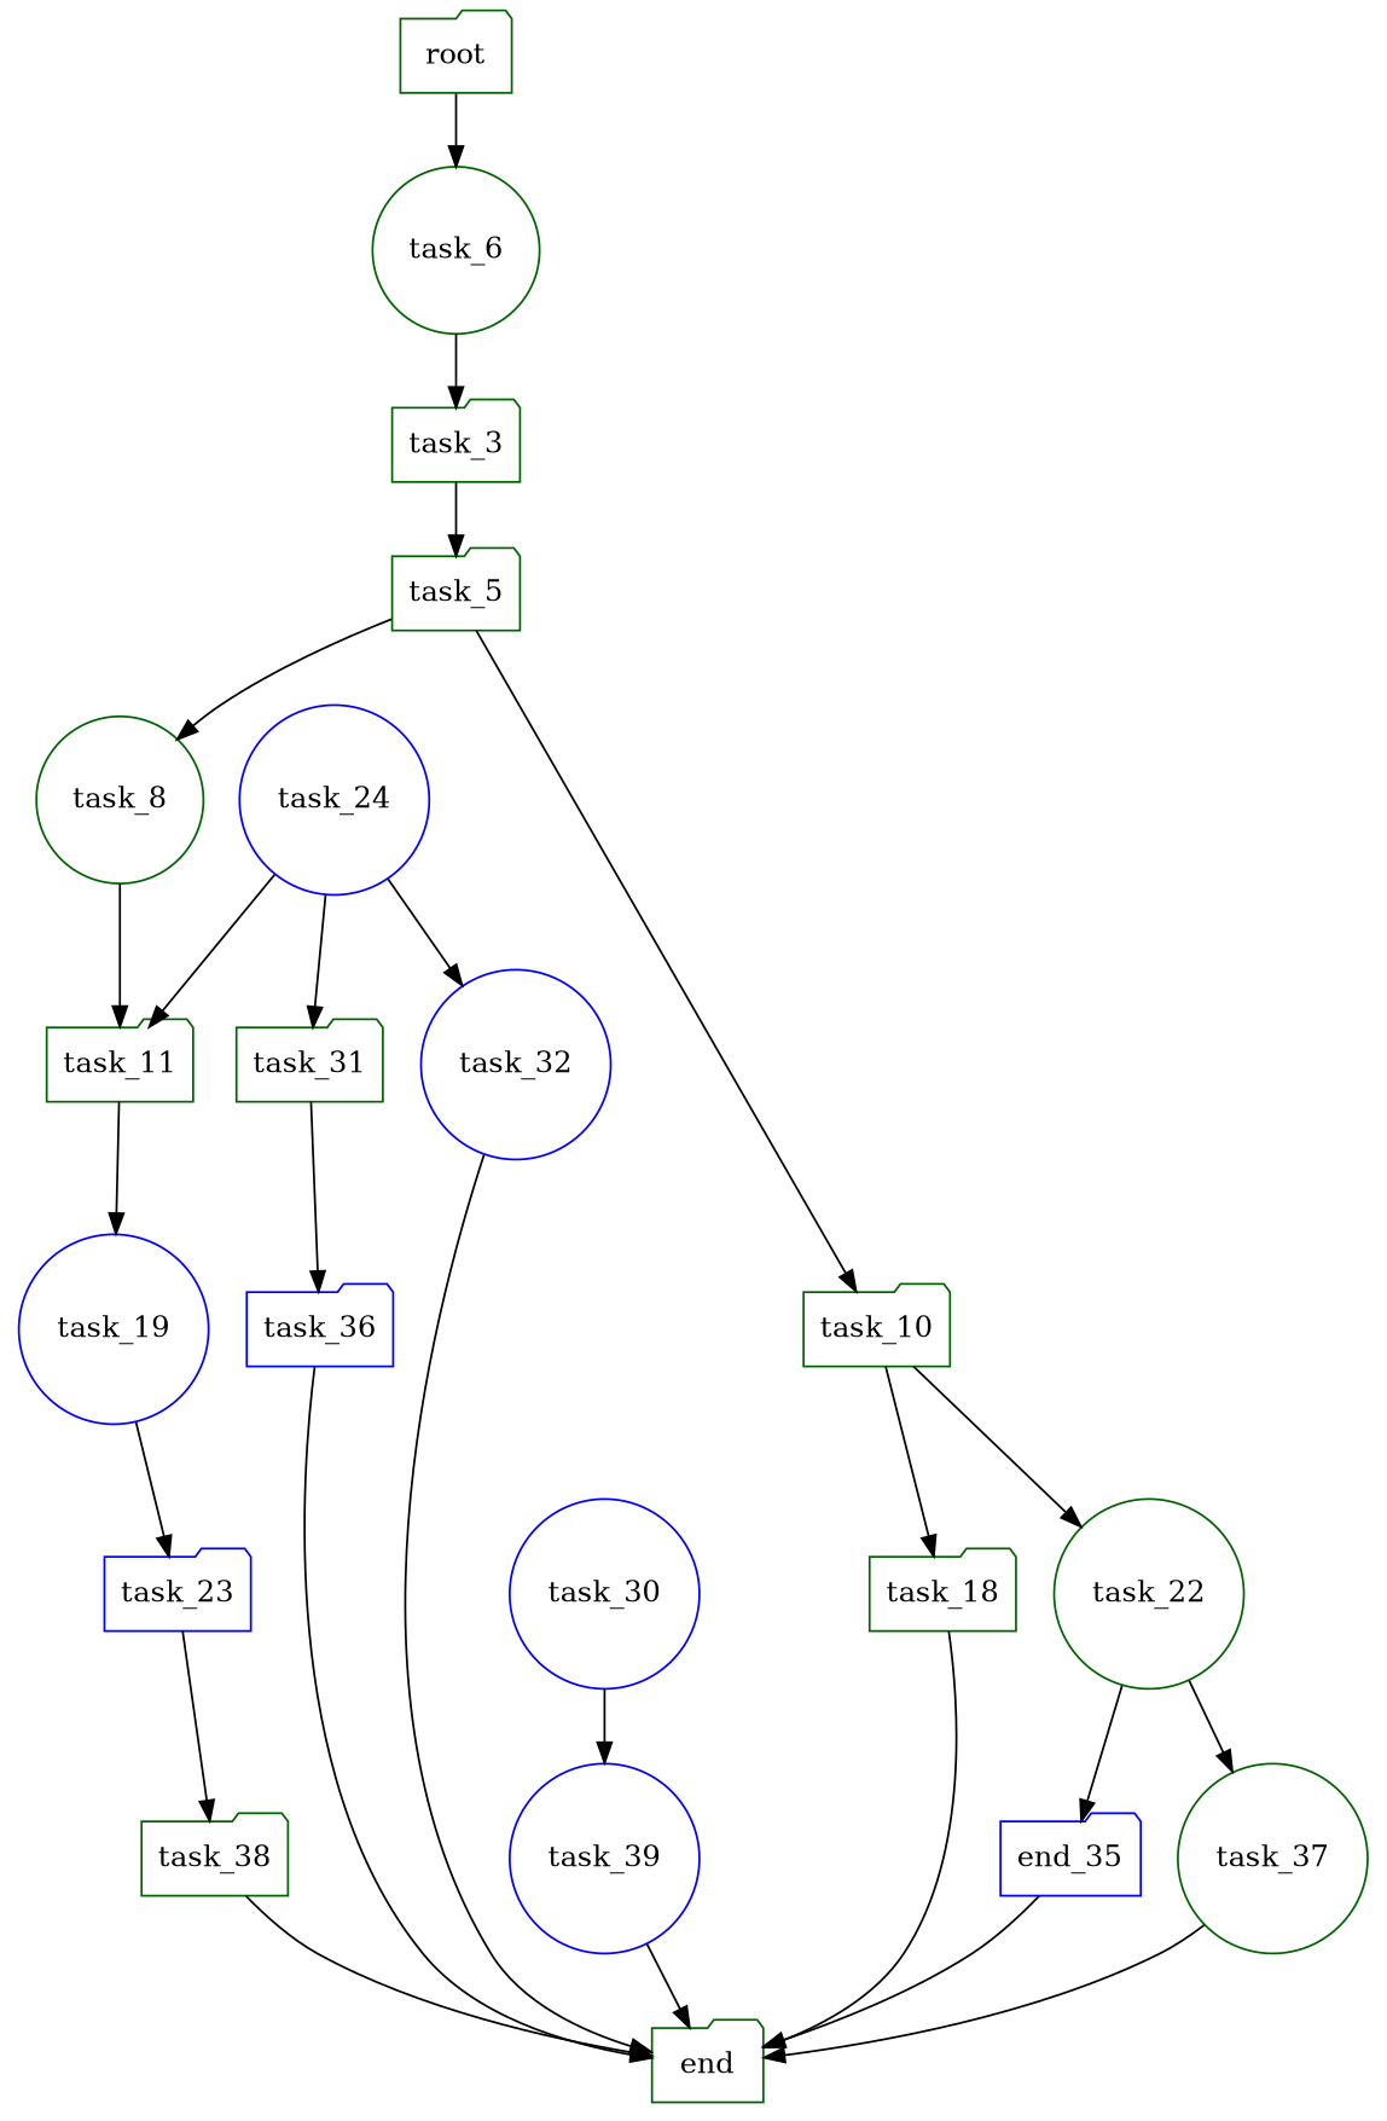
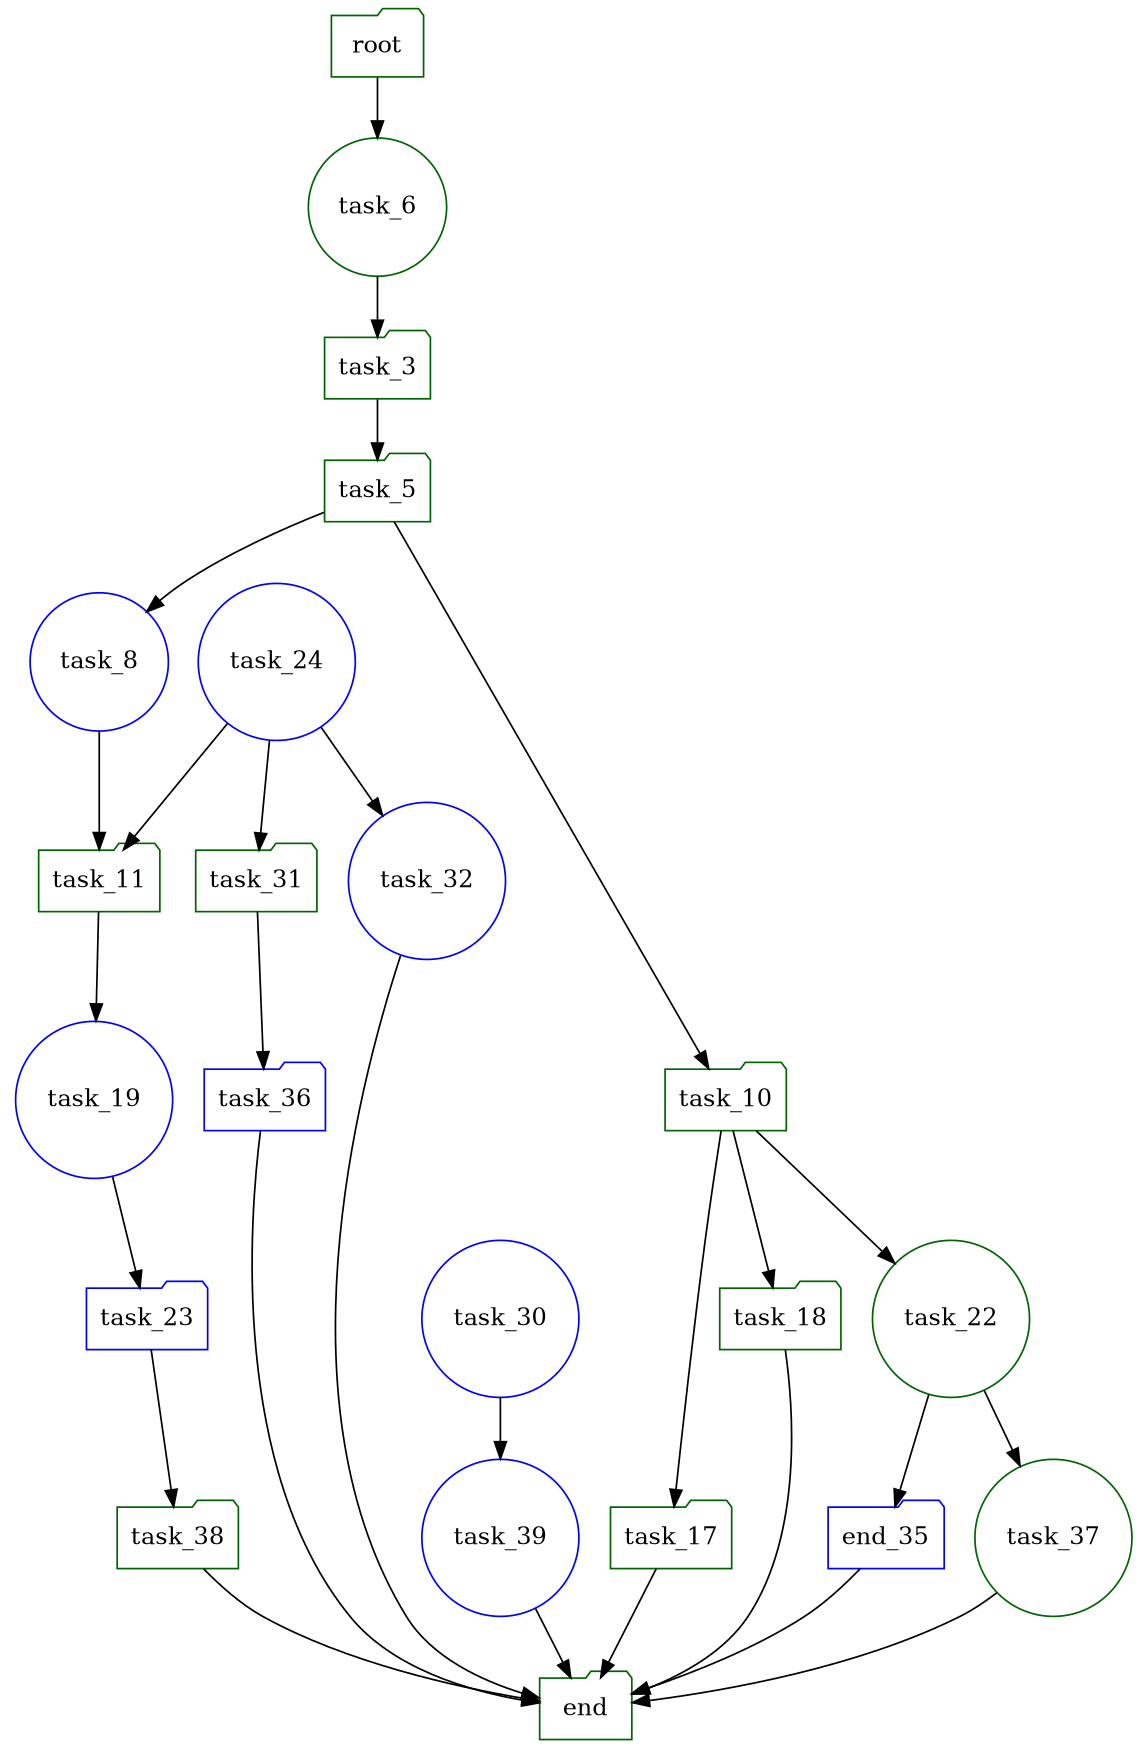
  digraph {
    node [color=darkgreen shape=folder]
    n1 [label=task_6 shape=circle]
    root
    task_3
    task_5
-   task_8 [shape=circle]
+   task_8 [color=blue shape=circle]
    task_10
    task_11
+   task_17
    task_18
    task_22 [shape=circle]
    task_19 [color=blue shape=circle]
    end
    n13 [color=blue label=end_35]
    task_37 [shape=circle]
    task_23 [color=blue]
    task_24 [color=blue shape=circle]
    task_31
    task_32 [color=blue shape=circle]
    task_38
    task_30 [color=blue shape=circle]
    task_39 [color=blue shape=circle]
    task_36 [color=blue]
    n1 -> task_3
    root -> n1
    task_3 -> task_5
    task_5 -> task_8
    task_5 -> task_10
    task_8 -> task_11
+   task_10 -> task_17
    task_10 -> task_18
    task_10 -> task_22
    task_11 -> task_19
+   task_17 -> end
    task_18 -> end
    task_22 -> n13
    task_22 -> task_37
    task_19 -> task_23
    n13 -> end
    task_37 -> end
    task_23 -> task_38
    task_24 -> task_11
    task_24 -> task_31
    task_24 -> task_32
    task_31 -> task_36
    task_32 -> end
    task_38 -> end
    task_30 -> task_39
    task_39 -> end
    task_36 -> end
  }
